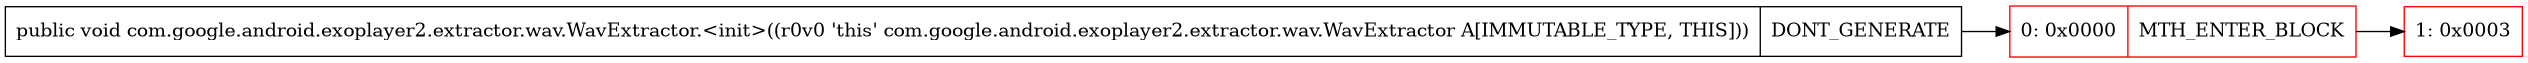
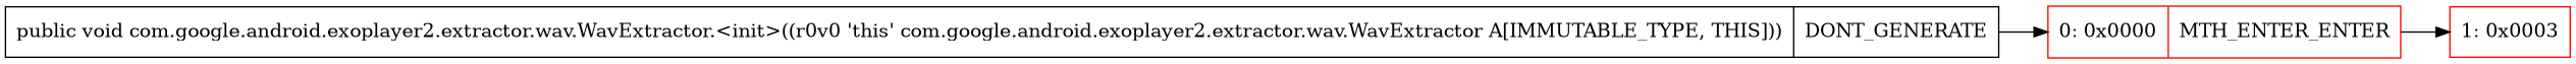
  digraph {
    rankdir=LR
    node [color=red shape=record]
-   n1 [label="{0\:\ 0x0000|MTH_ENTER_BLOCK\l}"]
+   n1 [label="{0\:\ 0x0000|MTH_ENTER_ENTER\l}"]
    n2 [label="{1\:\ 0x0003}"]
    n3 [label="{public void com.google.android.exoplayer2.extractor.wav.WavExtractor.\<init\>((r0v0 'this' com.google.android.exoplayer2.extractor.wav.WavExtractor A[IMMUTABLE_TYPE, THIS]))  | DONT_GENERATE\l}" color=""]
    subgraph cluster_1 {
      label="R(0)"
    }
    n1 -> n2
    n3 -> n1
  }
